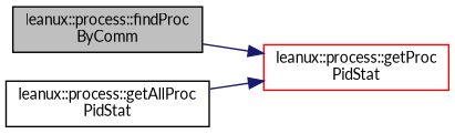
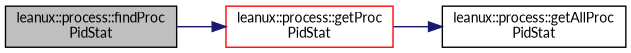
  digraph {
    fontname=Lato
    rankdir=LR
    node [color=black fontname=Lato fontsize=10 shape=record]
    edge [color=midnightblue fontname=Lato fontsize=10 labelfontname=Helvetica labelfontsize=10 style=solid]
-   n1 [fillcolor=grey75 fontcolor=black height=0.2 label="leanux::process::findProc\lByComm" style=filled width=0.4]
+   n1 [fillcolor=grey75 fontcolor=black height=0.2 label="leanux::process::findProc\lPidStat" style=filled width=0.4]
    n2 [color=red height=0.2 label="leanux::process::getProc\lPidStat" width=0.4]
    n3 [height=0.2 label="leanux::process::getAllProc\lPidStat" width=0.4]
    n1 -> n2
-   n3 -> n2
+   n2 -> n3
  }
